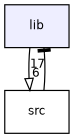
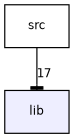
  digraph {
    compound=true
    node [fontname=Helvetica fontsize=10 shape=box]
    edge [labeldistance=1.5 labelfontname=Helvetica labelfontsize=10]
    n1 [fillcolor="#eeeeff" label=lib pencolor=black style=filled]
    n2 [label=src]
-   n1 -> n2 [headlabel=6 arrowhead=onormal]
    n2 -> n1 [headlabel=17 arrowhead=tee]
  }
